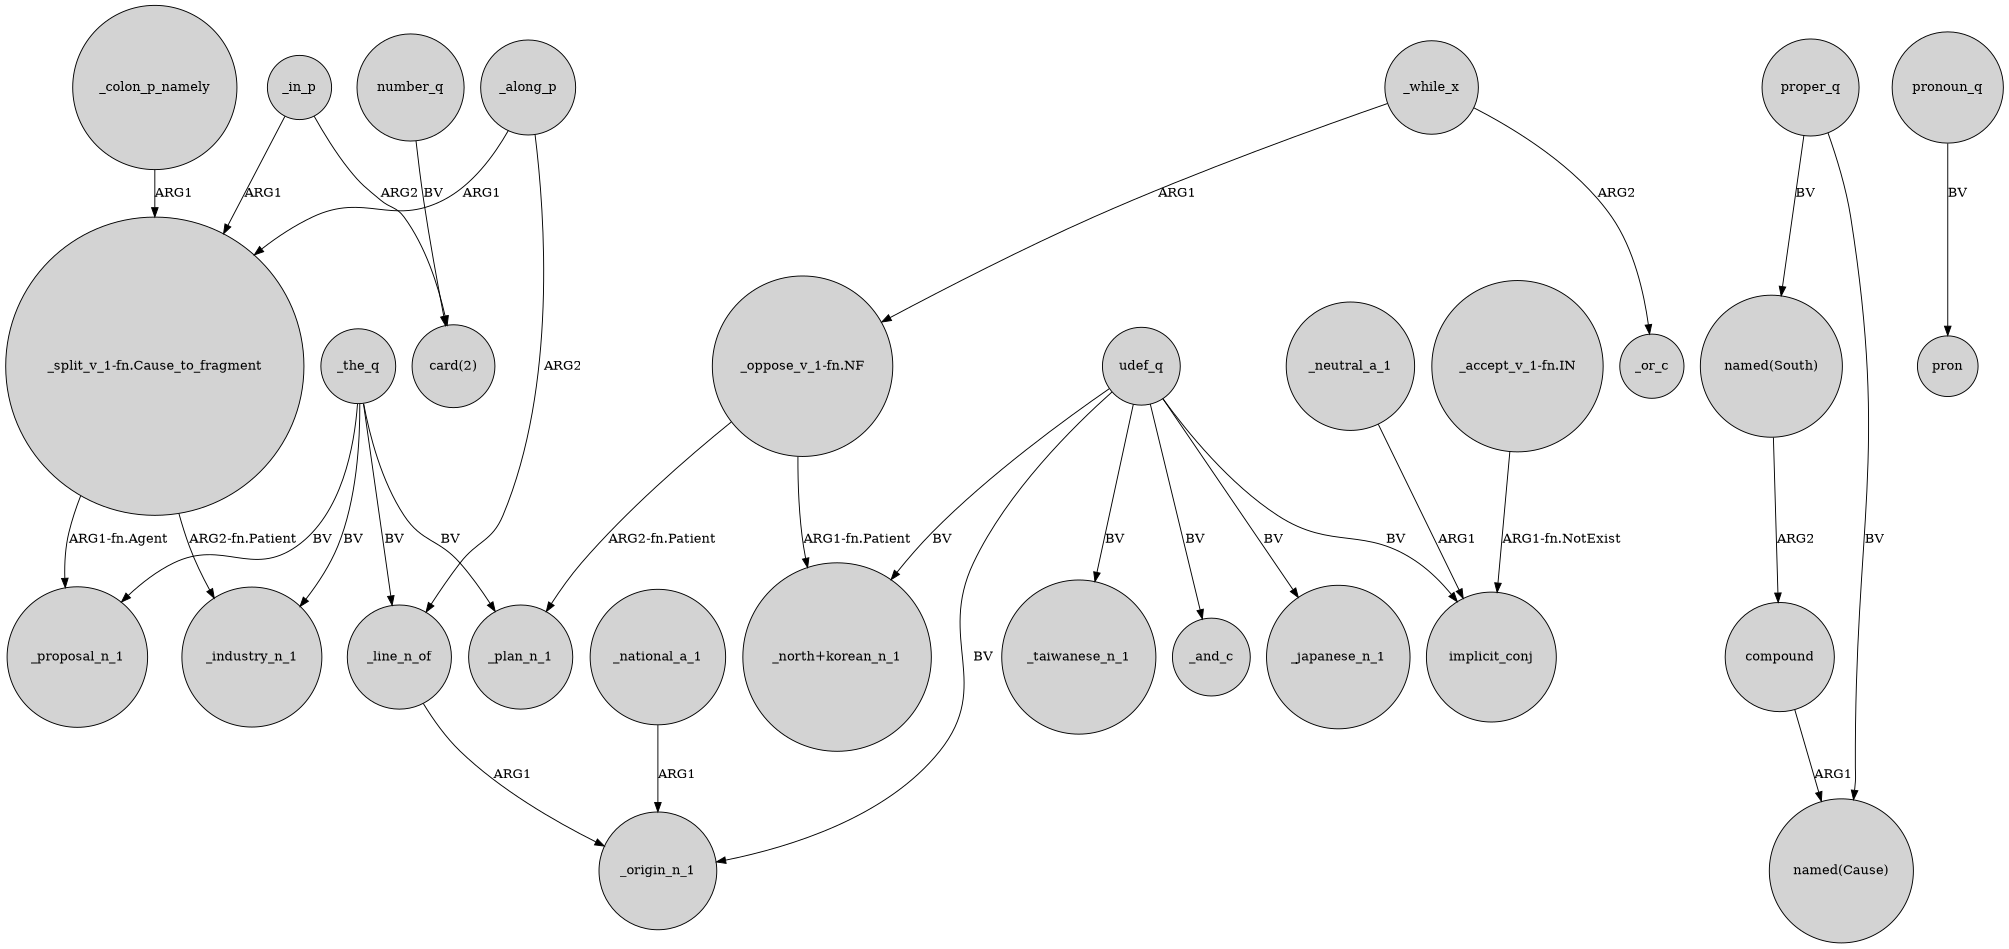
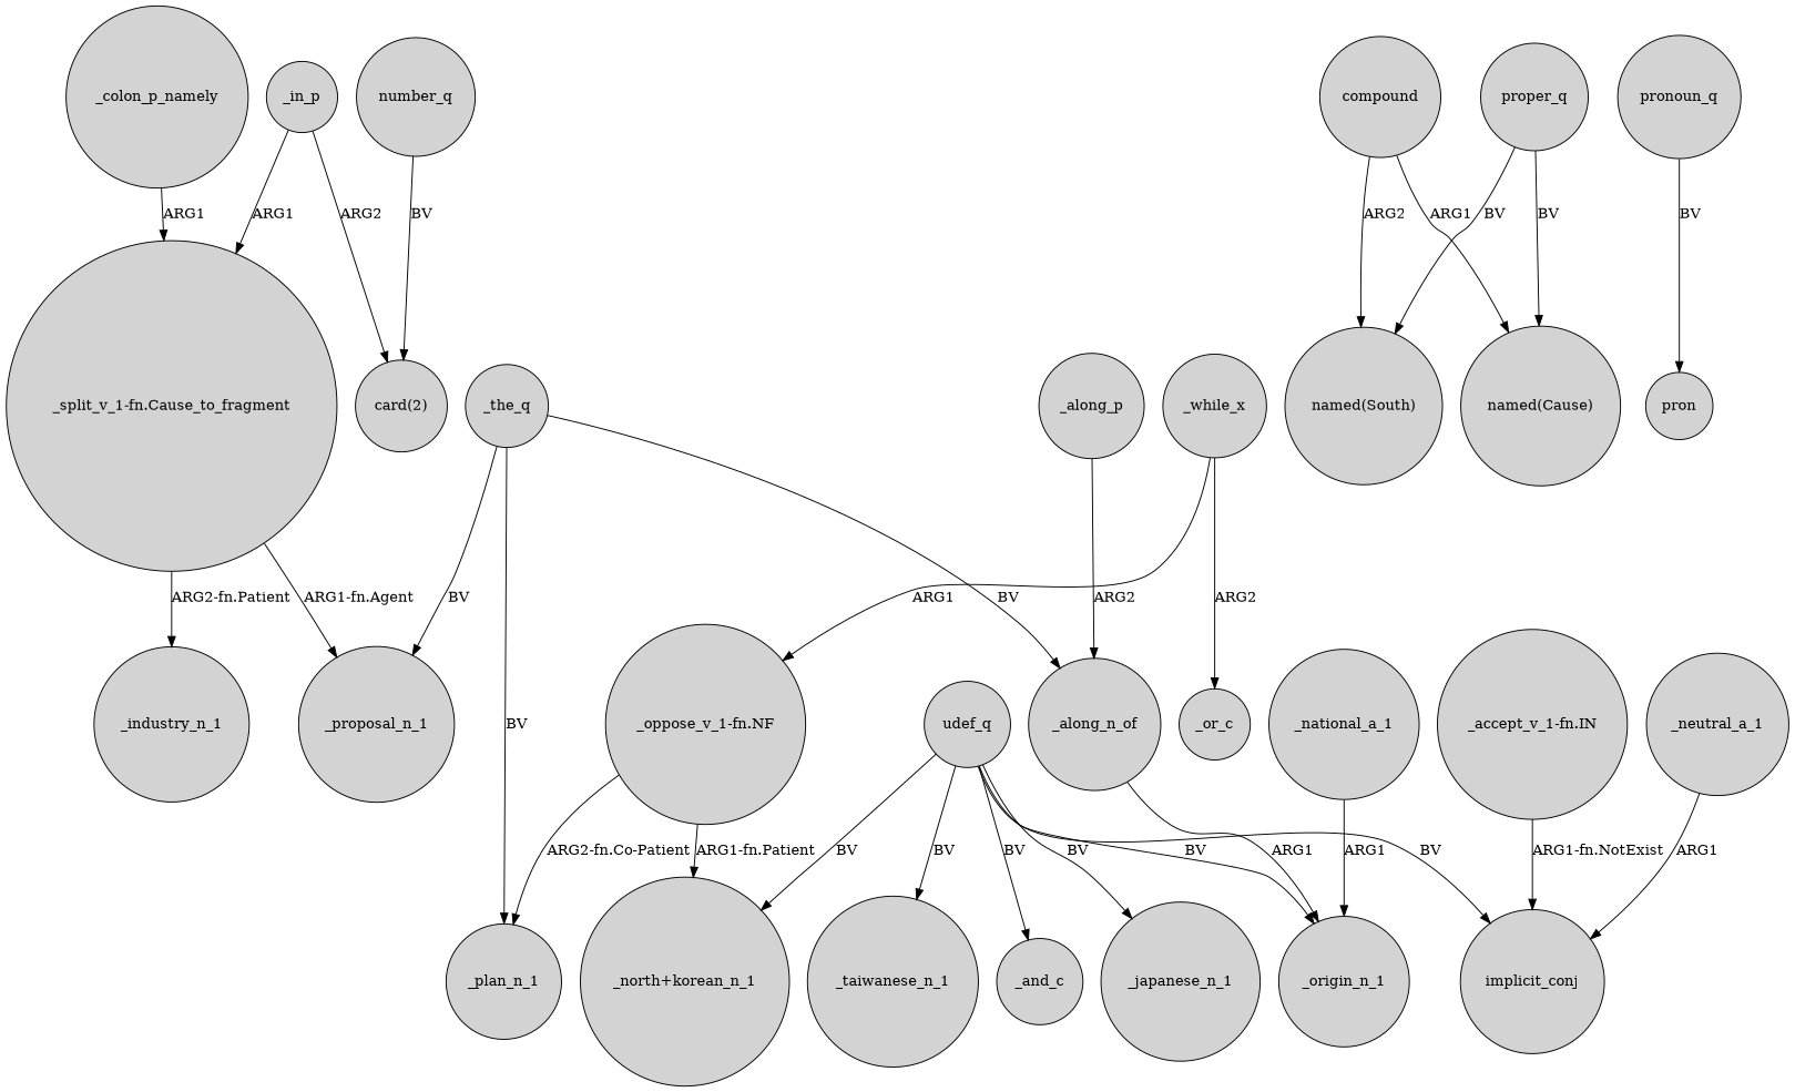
  digraph {
    node [shape=circle style=filled]
    _in_p
    "_split_v_1-fn.Cause_to_fragment"
    "card(2)"
    _proposal_n_1
    _industry_n_1
    _along_p
-   _line_n_of
+   _line_n_of [label=_along_n_of]
    _origin_n_1
    compound
    "named(South)"
    n11 [label="named(Cause)"]
    _the_q
    _plan_n_1
    _while_x
    "_oppose_v_1-fn.NF"
    _or_c
    "_north+korean_n_1"
    "_accept_v_1-fn.IN"
    implicit_conj
    udef_q
    _taiwanese_n_1
    _and_c
    _japanese_n_1
    proper_q
    pronoun_q
    pron
    _neutral_a_1
    _national_a_1
    number_q
    _colon_p_namely
    _in_p -> "_split_v_1-fn.Cause_to_fragment" [label=ARG1]
    _in_p -> "card(2)" [label=ARG2]
    "_split_v_1-fn.Cause_to_fragment" -> _proposal_n_1 [label="ARG1-fn.Agent"]
    "_split_v_1-fn.Cause_to_fragment" -> _industry_n_1 [label="ARG2-fn.Patient"]
-   _along_p -> "_split_v_1-fn.Cause_to_fragment" [label=ARG1]
    _along_p -> _line_n_of [label=ARG2]
    _line_n_of -> _origin_n_1 [label=ARG1]
-   "named(South)" -> compound [label=ARG2]
+   compound -> "named(South)" [label=ARG2]
    compound -> n11 [label=ARG1]
    _the_q -> _proposal_n_1 [label=BV]
-   _the_q -> _industry_n_1 [label=BV]
    _the_q -> _line_n_of [label=BV]
    _the_q -> _plan_n_1 [label=BV]
    _while_x -> "_oppose_v_1-fn.NF" [label=ARG1]
    _while_x -> _or_c [label=ARG2]
-   "_oppose_v_1-fn.NF" -> _plan_n_1 [label="ARG2-fn.Patient"]
+   "_oppose_v_1-fn.NF" -> _plan_n_1 [label="ARG2-fn.Co-Patient"]
    "_oppose_v_1-fn.NF" -> "_north+korean_n_1" [label="ARG1-fn.Patient"]
    "_accept_v_1-fn.IN" -> implicit_conj [label="ARG1-fn.NotExist"]
    udef_q -> _origin_n_1 [label=BV]
    udef_q -> "_north+korean_n_1" [label=BV]
    udef_q -> implicit_conj [label=BV]
    udef_q -> _taiwanese_n_1 [label=BV]
    udef_q -> _and_c [label=BV]
    udef_q -> _japanese_n_1 [label=BV]
    proper_q -> "named(South)" [label=BV]
    proper_q -> n11 [label=BV]
    pronoun_q -> pron [label=BV]
    _neutral_a_1 -> implicit_conj [label=ARG1]
    _national_a_1 -> _origin_n_1 [label=ARG1]
    number_q -> "card(2)" [label=BV]
    _colon_p_namely -> "_split_v_1-fn.Cause_to_fragment" [label=ARG1]
  }
